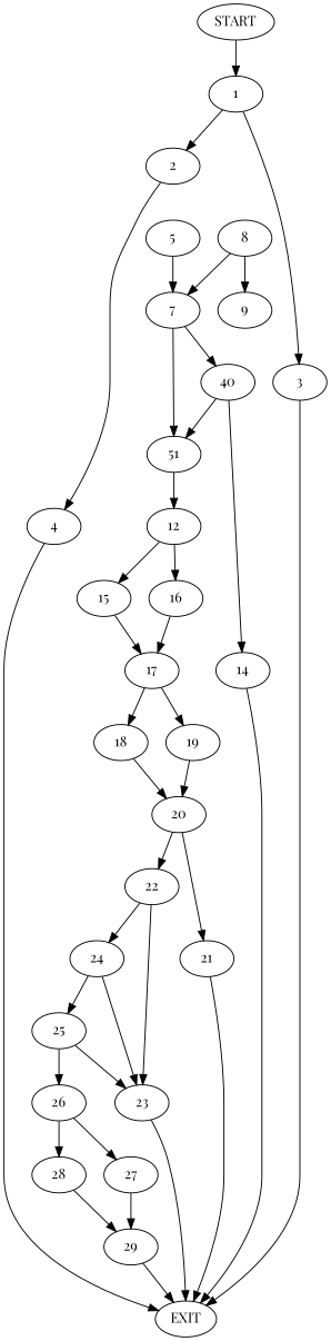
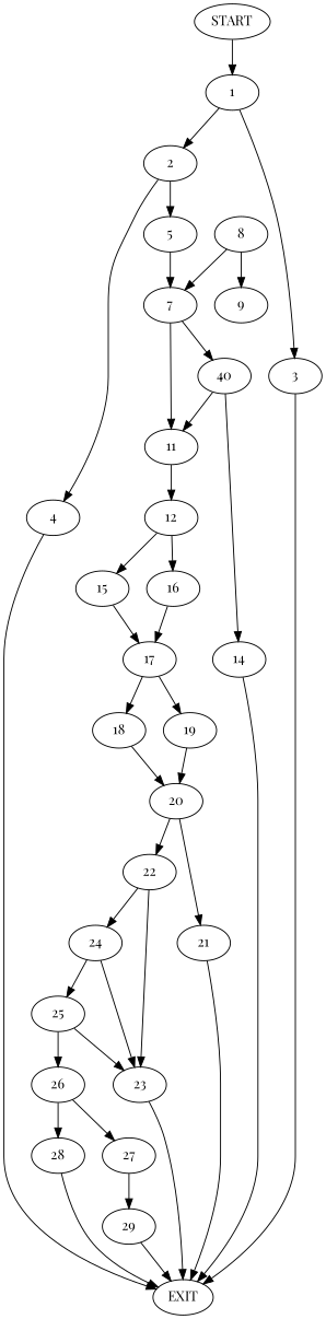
  digraph {
    fontname="Playfair Display"
    node [fontname="Playfair Display"]
    edge [fontname="Playfair Display"]
    n1 [label=START]
    1
    2
    3
    n5 [label=EXIT]
    4
    5
    7
    n9 [label=40]
-   11 [label=51]
+   11
    8
    9
    14
    12
    15
    16
    17
    18
    19
    20
    21
    22
    23
    24
    25
    26
    27
    28
    29
    n1 -> 1
    1 -> 2
    1 -> 3
    2 -> 4
+   2 -> 5
    3 -> n5
    4 -> n5
    5 -> 7
    7 -> n9
    7 -> 11
    n9 -> 11
    n9 -> 14
    11 -> 12
    8 -> 7
    8 -> 9
    14 -> n5
    12 -> 15
    12 -> 16
    15 -> 17
    16 -> 17
    17 -> 18
    17 -> 19
    18 -> 20
    19 -> 20
    20 -> 21
    20 -> 22
    21 -> n5
    22 -> 23
    22 -> 24
    23 -> n5
    24 -> 23
    24 -> 25
    25 -> 23
    25 -> 26
    26 -> 27
    26 -> 28
    27 -> 29
-   28 -> 29
+   28 -> n5
    29 -> n5
  }
